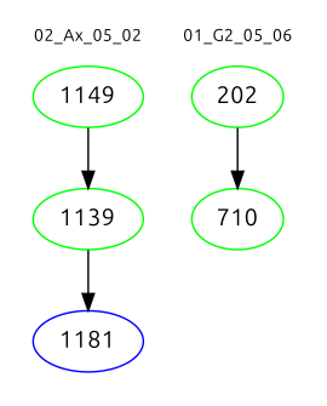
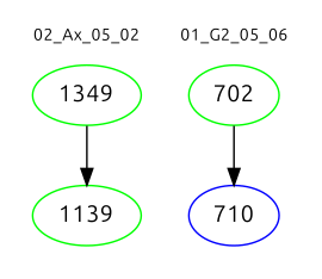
  digraph {
    fontname=Ubuntu
    node [color=green fontname=Ubuntu]
    edge [color=black fontname=Ubuntu]
-   n1 [label=1149]
+   n1 [label=1349]
    n2 [label=1139]
-   n3 [color=blue label=1181]
-   n4 [label=202]
-   n5 [label=710]
+   n4 [label=702]
+   n5 [color=blue label=710]
    subgraph cluster_1 {
      color=white
      fontsize=10
      label="02_Ax_05_02"
      n1
      n2
-     n3
    }
    subgraph cluster_2 {
      color=white
      fontsize=10
      label="01_G2_05_06"
      n4
      n5
    }
    n1 -> n2
-   n2 -> n3
    n4 -> n5
  }
